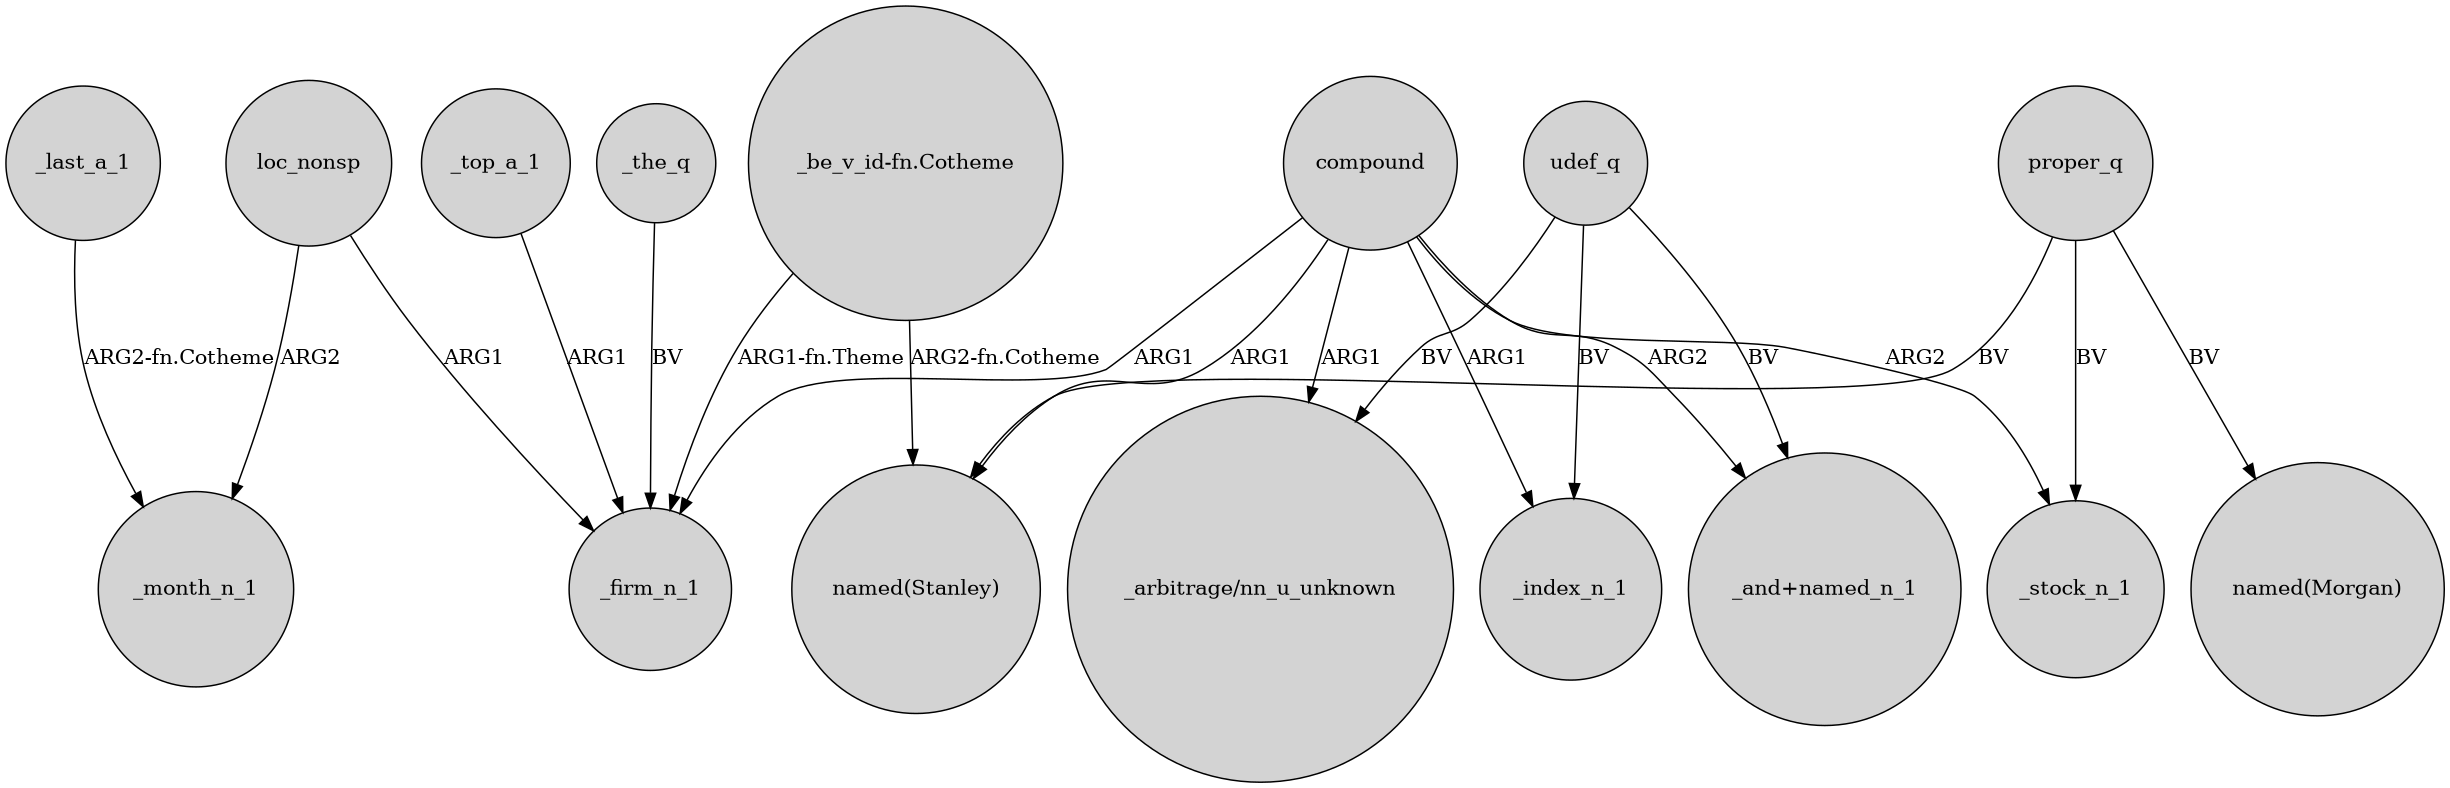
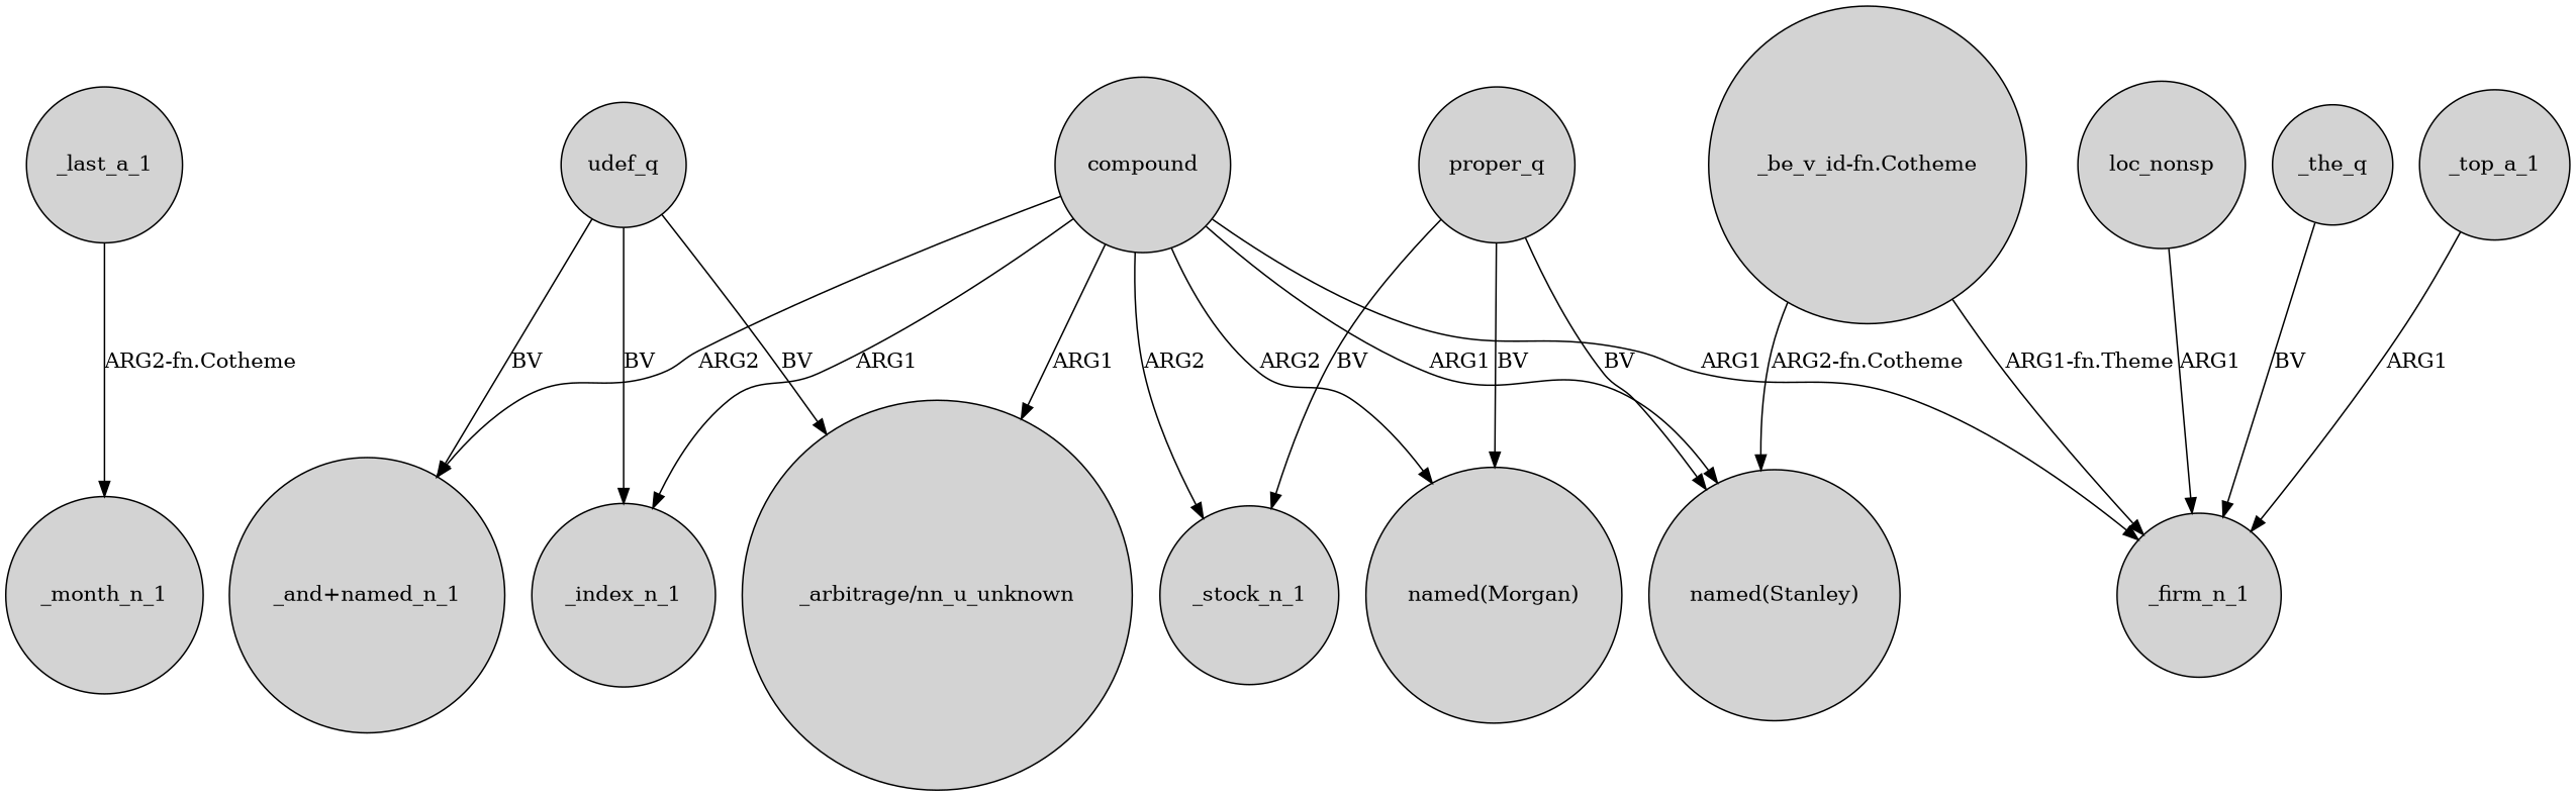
  digraph {
    node [shape=circle style=filled]
    _last_a_1
    _month_n_1
    n3 [label="_and+named_n_1"]
    compound
    _index_n_1
    "named(Stanley)"
    _stock_n_1
    _firm_n_1
    "named(Morgan)"
    "_arbitrage/nn_u_unknown"
    udef_q
    proper_q
    loc_nonsp
    _the_q
    "_be_v_id-fn.Cotheme"
    _top_a_1
    _last_a_1 -> _month_n_1 [label="ARG2-fn.Cotheme"]
    compound -> n3 [label=ARG2]
    compound -> _index_n_1 [label=ARG1]
    compound -> "named(Stanley)" [label=ARG1]
    compound -> _stock_n_1 [label=ARG2]
    compound -> _firm_n_1 [label=ARG1]
+   compound -> "named(Morgan)" [label=ARG2]
    compound -> "_arbitrage/nn_u_unknown" [label=ARG1]
    udef_q -> n3 [label=BV]
    udef_q -> _index_n_1 [label=BV]
    udef_q -> "_arbitrage/nn_u_unknown" [label=BV]
    proper_q -> "named(Stanley)" [label=BV]
    proper_q -> _stock_n_1 [label=BV]
    proper_q -> "named(Morgan)" [label=BV]
-   loc_nonsp -> _month_n_1 [label=ARG2]
    loc_nonsp -> _firm_n_1 [label=ARG1]
    _the_q -> _firm_n_1 [label=BV]
    "_be_v_id-fn.Cotheme" -> "named(Stanley)" [label="ARG2-fn.Cotheme"]
    "_be_v_id-fn.Cotheme" -> _firm_n_1 [label="ARG1-fn.Theme"]
    _top_a_1 -> _firm_n_1 [label=ARG1]
  }
